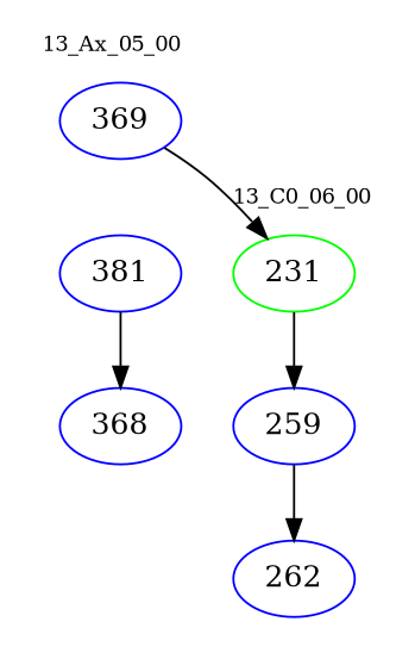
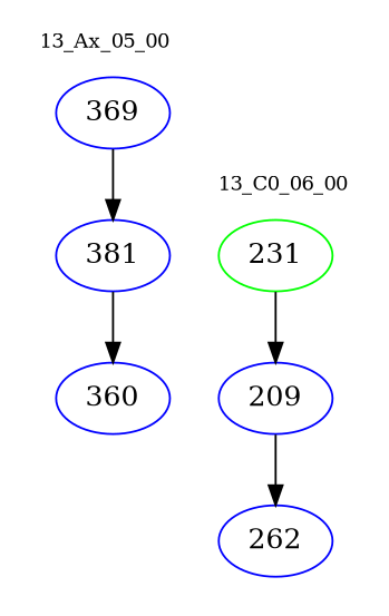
  digraph {
    node [color=blue]
    edge [color=black]
    n1 [label=369]
    n2 [label=381]
-   n3 [label=368]
+   n3 [label=360]
    n4 [color=green label=231]
-   n5 [label=259]
+   n5 [label=209]
    n6 [label=262]
    subgraph cluster_1 {
      color=white
      fontsize=10
      label="13_Ax_05_00"
      n1
      n2
      n3
    }
    subgraph cluster_2 {
      color=white
      fontsize=10
      label="13_C0_06_00"
      n4
      n5
      n6
    }
-   n1 -> n4
+   n1 -> n2
    n2 -> n3
    n4 -> n5
    n5 -> n6
  }
